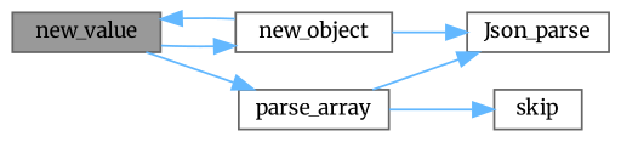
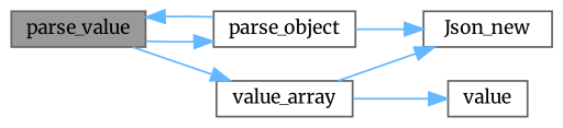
  digraph {
    fontname=Merriweather
    rankdir=LR
    node [color=grey40 fillcolor=white fontname=Merriweather fontsize=10 shape=box style=filled]
    edge [color=steelblue1 fontname=Merriweather fontsize=10 labelfontname=Helvetica labelfontsize=10 style=solid]
-   n1 [color=gray40 fillcolor=grey60 fontcolor=black height=0.2 label=new_value width=0.4]
-   n2 [height=0.2 label=parse_array width=0.4]
-   n3 [height=0.2 label=new_object width=0.4]
-   n4 [height=0.2 label=Json_parse width=0.4]
-   n5 [height=0.2 label=skip width=0.4]
+   n1 [color=gray40 fillcolor=grey60 fontcolor=black height=0.2 label=parse_value width=0.4]
+   n2 [height=0.2 label=value_array width=0.4]
+   n3 [height=0.2 label=parse_object width=0.4]
+   n4 [height=0.2 label=Json_new width=0.4]
+   n5 [height=0.2 label=value width=0.4]
    n1 -> n2
    n1 -> n3
    n2 -> n4
    n2 -> n5
    n3 -> n1
    n3 -> n4
  }
